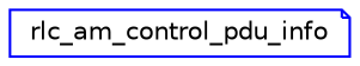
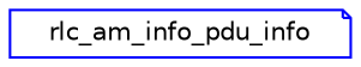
  digraph {
    rankdir=LR
-   n1 [color=blue fillcolor=white fontname=Helvetica fontsize=10 height=0.2 label=rlc_am_control_pdu_info shape=note style=filled width=0.4]
+   n1 [color=blue fillcolor=white fontname=Helvetica fontsize=10 height=0.2 label=rlc_am_info_pdu_info shape=note style=filled width=0.4]
  }
